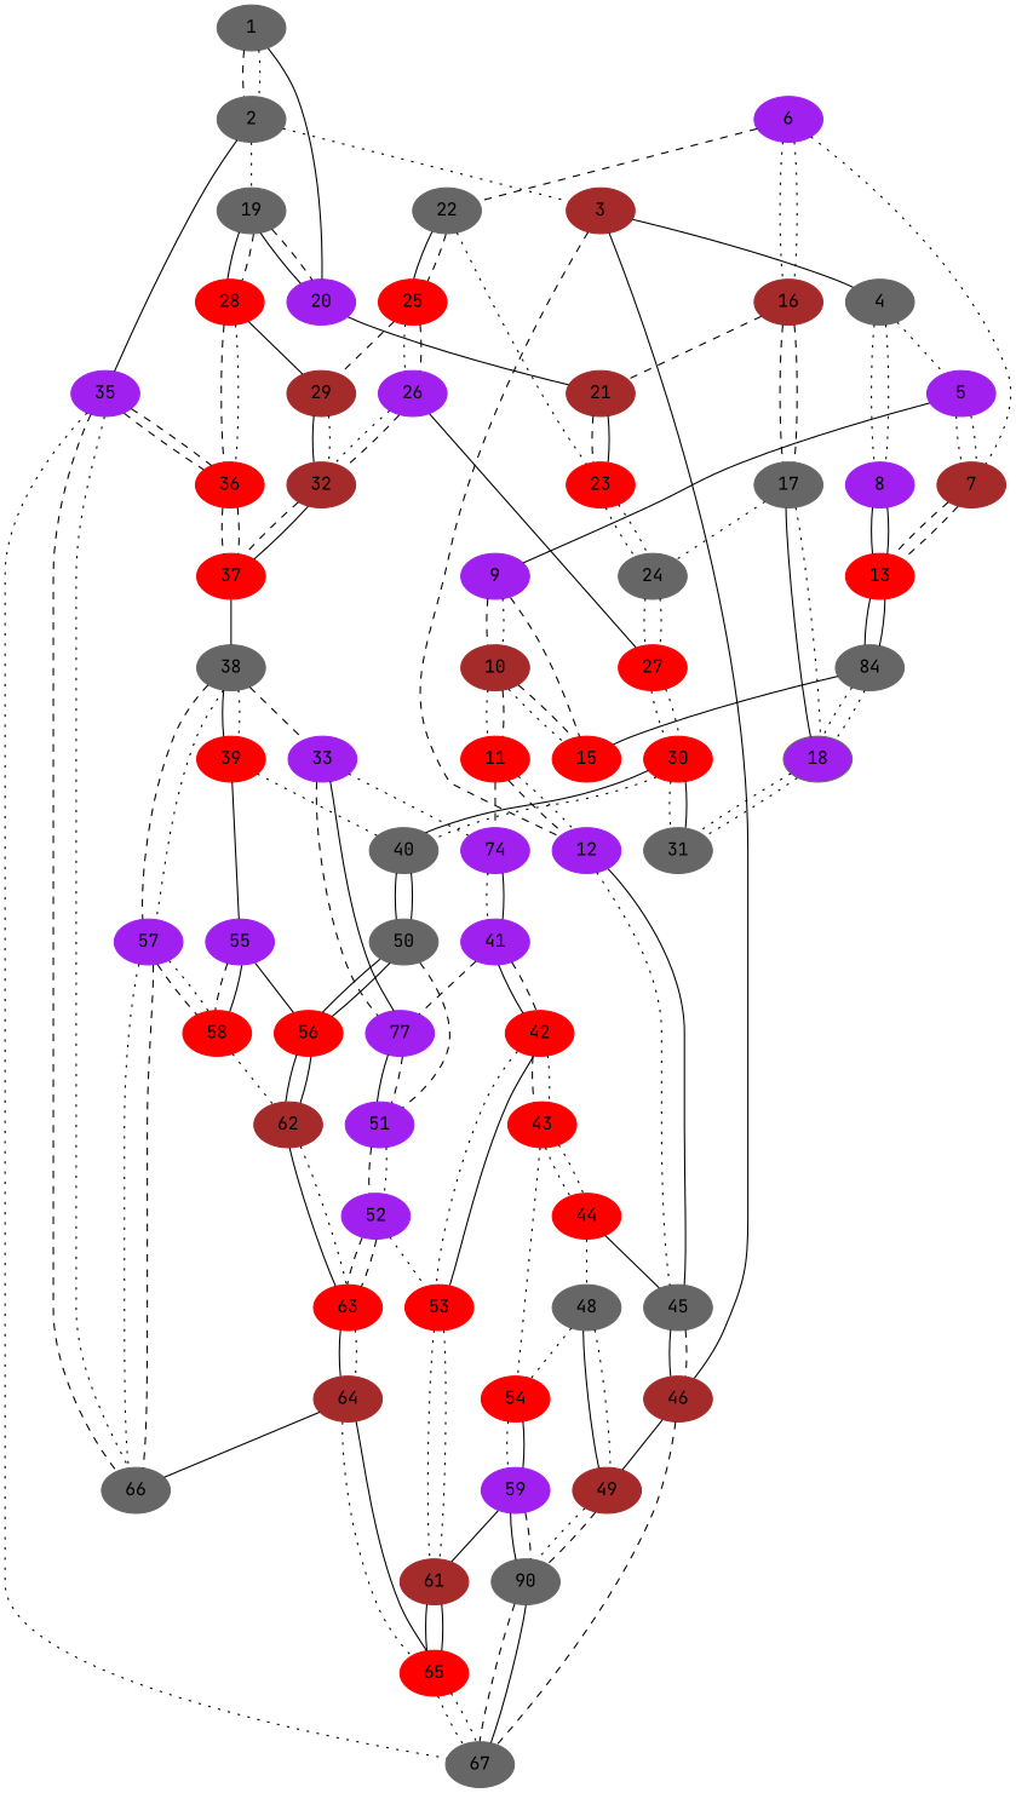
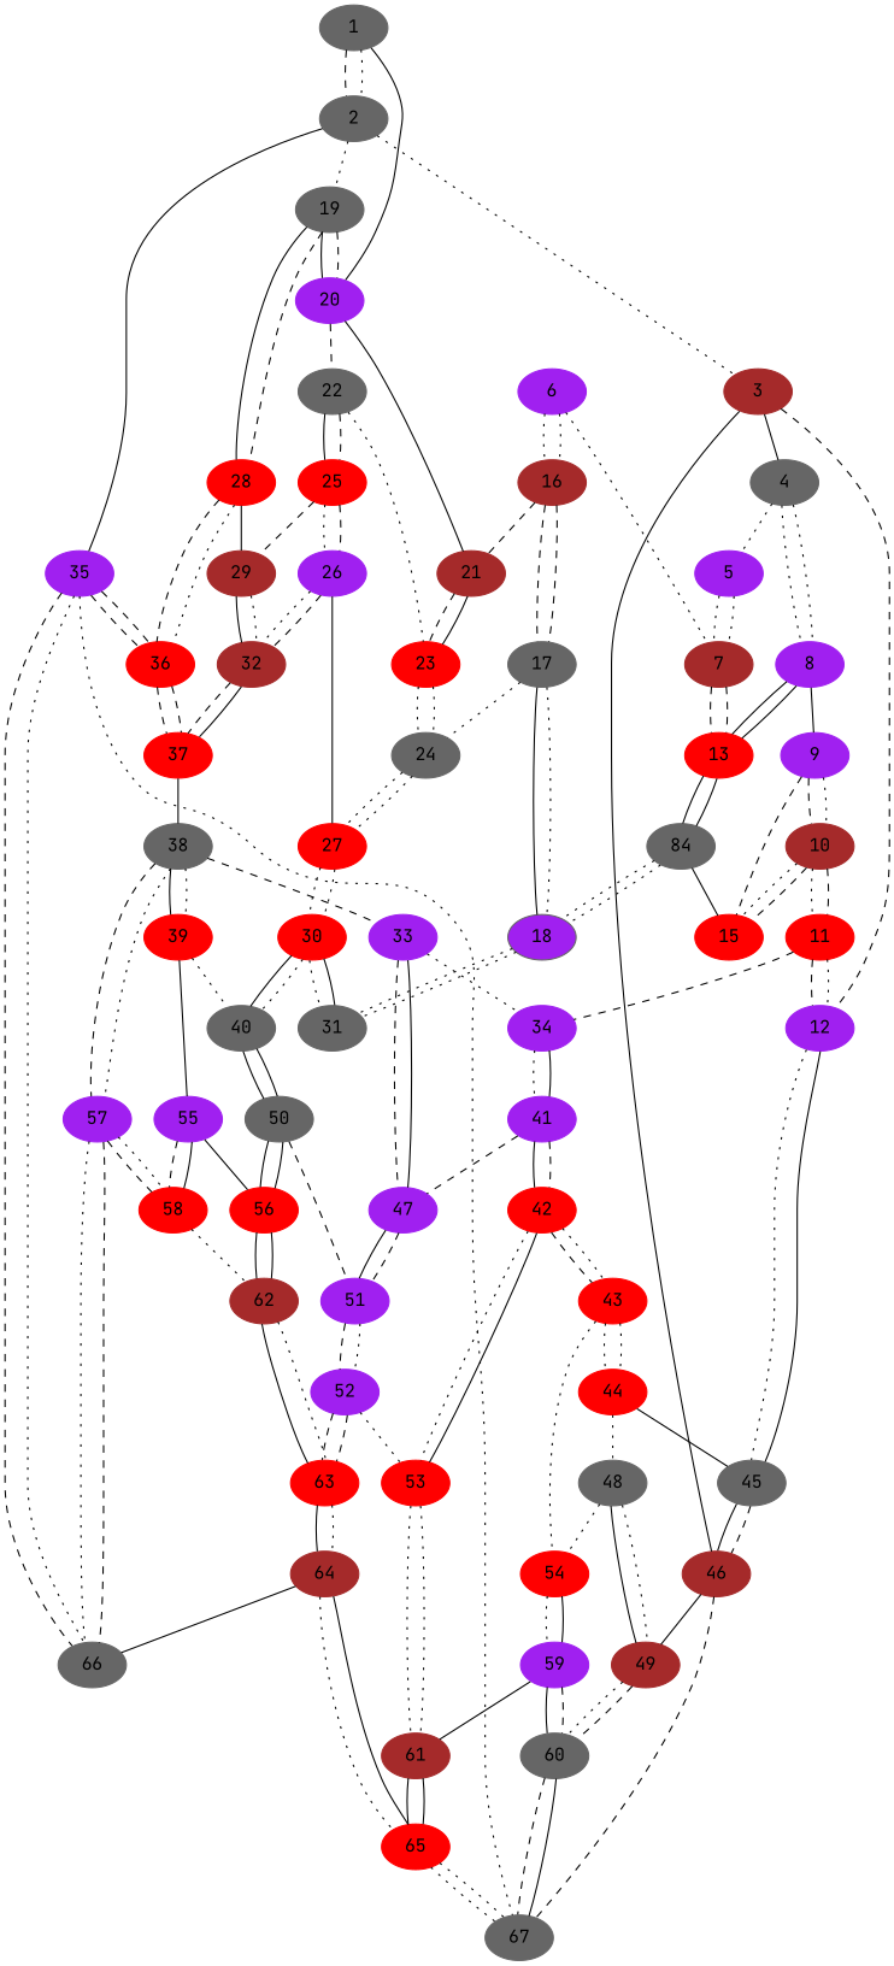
  graph {
    fontname="JetBrains Mono"
    node [color=red fontname="JetBrains Mono" style=filled]
    edge [fontname="JetBrains Mono" style=dotted]
    1 [color=gray40]
    2 [color=gray40]
    20 [color=purple]
    3 [color=brown]
    19 [color=gray40]
    35 [color=purple]
    6 [color=purple]
    7 [color=brown]
    16 [color=brown]
    4 [color=gray40]
    12 [color=purple]
    46 [color=brown]
    28
    36
    66 [color=gray40]
    67 [color=gray40]
    5 [color=purple]
    8 [color=purple]
    45 [color=gray40]
    49 [color=brown]
    13
    9 [color=purple]
    17 [color=gray40]
    21 [color=brown]
    n25 [color=gray40 label=84]
    10 [color=brown]
    15
    11
-   34 [color=purple label=74]
+   34 [color=purple]
    41 [color=purple]
    18 [color=gray40 fillcolor=purple]
    31 [color=gray40]
    24 [color=gray40]
    23
    27
    22 [color=gray40]
    29 [color=brown]
    25
    26 [color=purple]
    30
    32 [color=brown]
    37
    40 [color=gray40]
    50 [color=gray40]
    33 [color=purple]
-   47 [color=purple label=77]
+   47 [color=purple]
    38 [color=gray40]
    51 [color=purple]
    42
    39
    57 [color=purple]
    55 [color=purple]
    58
    56
    43
    53
    44
    54
    61 [color=brown]
    48 [color=gray40]
    59 [color=purple]
-   60 [color=gray40 label=90]
+   60 [color=gray40]
    52 [color=purple]
    62 [color=brown]
    63
    64 [color=brown]
    65
    1 -- 2 [style=dashed]
    1 -- 2
    1 -- 20 [style=solid]
    2 -- 3
    2 -- 19
    2 -- 35 [style=solid]
    20 -- 21 [style=solid]
-   6 -- 22 [style=dashed]
+   20 -- 22 [style=dashed]
    3 -- 4 [style=solid]
    3 -- 12 [style=dashed]
    3 -- 46 [style=solid]
    19 -- 20 [style=solid]
    19 -- 20 [style=dashed]
    19 -- 28 [style=solid]
    19 -- 28 [style=dashed]
    35 -- 36 [style=dashed]
    35 -- 36 [style=dashed]
    35 -- 66 [style=dashed]
    35 -- 66
    35 -- 67
    6 -- 7
    6 -- 16
    6 -- 16
    7 -- 13 [style=dashed]
    7 -- 13 [style=dashed]
    16 -- 17 [style=dashed]
    16 -- 17 [style=dashed]
    16 -- 21 [style=dashed]
    4 -- 5
    4 -- 8
    4 -- 8
    12 -- 45
    12 -- 45 [style=solid]
    46 -- 67 [style=dashed]
    46 -- 49 [style=solid]
    28 -- 36 [style=dashed]
    28 -- 36
    28 -- 29 [style=solid]
    36 -- 37 [style=dashed]
    36 -- 37 [style=dashed]
    5 -- 7
    5 -- 7
    8 -- 13 [style=solid]
    8 -- 13 [style=solid]
-   5 -- 9 [style=solid]
+   8 -- 9 [style=solid]
    45 -- 46 [style=solid]
    45 -- 46 [style=dashed]
    49 -- 60
    49 -- 60 [style=dashed]
    13 -- n25 [style=solid]
    13 -- n25 [style=solid]
    9 -- 10 [style=dashed]
    9 -- 10
    9 -- 15 [style=dashed]
    17 -- 18 [style=solid]
    17 -- 18
    17 -- 24
    21 -- 23 [style=dashed]
    21 -- 23 [style=solid]
    n25 -- 15 [style=solid]
    n25 -- 18
    n25 -- 18
    10 -- 15
    10 -- 15 [style=dashed]
    10 -- 11
    10 -- 11 [style=dashed]
    11 -- 12 [style=dashed]
    11 -- 12
    11 -- 34 [style=dashed]
    34 -- 41
    34 -- 41 [style=solid]
    41 -- 47 [style=dashed]
    41 -- 42 [style=solid]
    41 -- 42 [style=dashed]
    18 -- 31
    18 -- 31
    24 -- 27
    24 -- 27
    23 -- 24
    23 -- 24
    27 -- 30
    27 -- 30
    22 -- 23
    22 -- 25 [style=solid]
    22 -- 25 [style=dashed]
    29 -- 32 [style=solid]
    29 -- 32
    25 -- 29 [style=dashed]
    25 -- 26
    25 -- 26 [style=dashed]
    26 -- 27 [style=solid]
    26 -- 32
    26 -- 32 [style=dashed]
    30 -- 31
    30 -- 31 [style=solid]
    30 -- 40 [style=solid]
    30 -- 40
    32 -- 37 [style=dashed]
    32 -- 37 [style=solid]
    37 -- 38 [style=solid]
    40 -- 50 [style=solid]
    40 -- 50 [style=solid]
    50 -- 51 [style=dashed]
    50 -- 56 [style=solid]
    50 -- 56 [style=solid]
    33 -- 34
    33 -- 47 [style=dashed]
    33 -- 47 [style=solid]
    47 -- 51 [style=solid]
    47 -- 51 [style=dashed]
    38 -- 33 [style=dashed]
    38 -- 39 [style=solid]
    38 -- 39
    38 -- 57 [style=dashed]
    38 -- 57
    51 -- 52 [style=dashed]
    51 -- 52
    42 -- 43 [style=dashed]
    42 -- 43
    42 -- 53
    42 -- 53 [style=solid]
    39 -- 40
    39 -- 55 [style=solid]
    57 -- 66
    57 -- 66 [style=dashed]
    57 -- 58 [style=dashed]
    57 -- 58
    55 -- 58 [style=dashed]
    55 -- 58 [style=solid]
    55 -- 56 [style=solid]
    58 -- 62
    56 -- 62 [style=solid]
    56 -- 62 [style=solid]
    43 -- 44
    43 -- 44
    43 -- 54
    53 -- 61
    53 -- 61
    44 -- 45 [style=solid]
    44 -- 48
    54 -- 59
    54 -- 59 [style=solid]
    61 -- 65 [style=solid]
    61 -- 65 [style=solid]
    48 -- 49 [style=solid]
    48 -- 49
    48 -- 54
    59 -- 61 [style=solid]
    59 -- 60 [style=solid]
    59 -- 60 [style=dashed]
    60 -- 67 [style=dashed]
    60 -- 67 [style=solid]
    52 -- 53
    52 -- 63 [style=dashed]
    52 -- 63 [style=dashed]
    62 -- 63 [style=solid]
    62 -- 63
    63 -- 64 [style=solid]
    63 -- 64
    64 -- 66 [style=solid]
    64 -- 65
    64 -- 65 [style=solid]
    65 -- 67
    65 -- 67
  }
